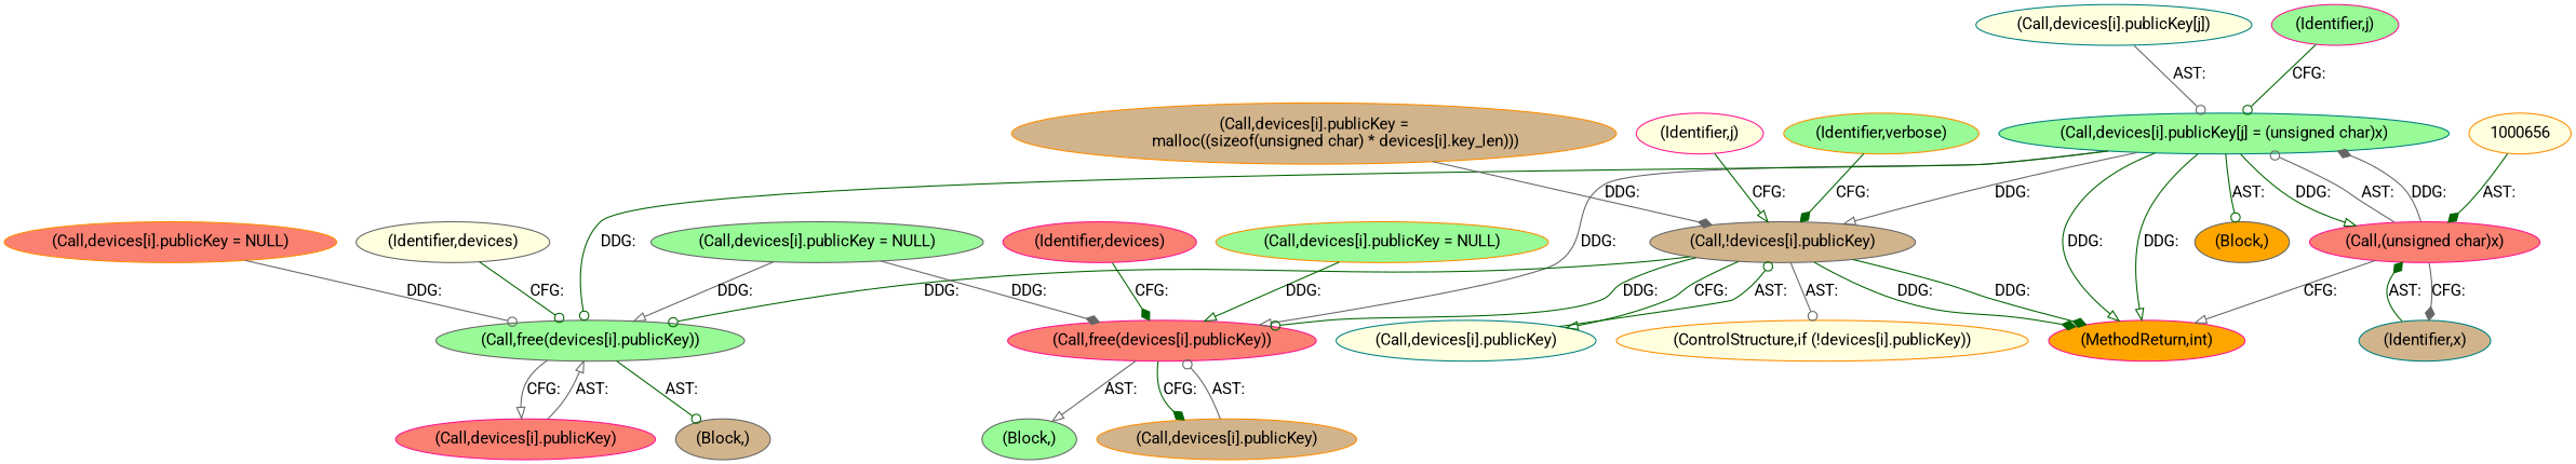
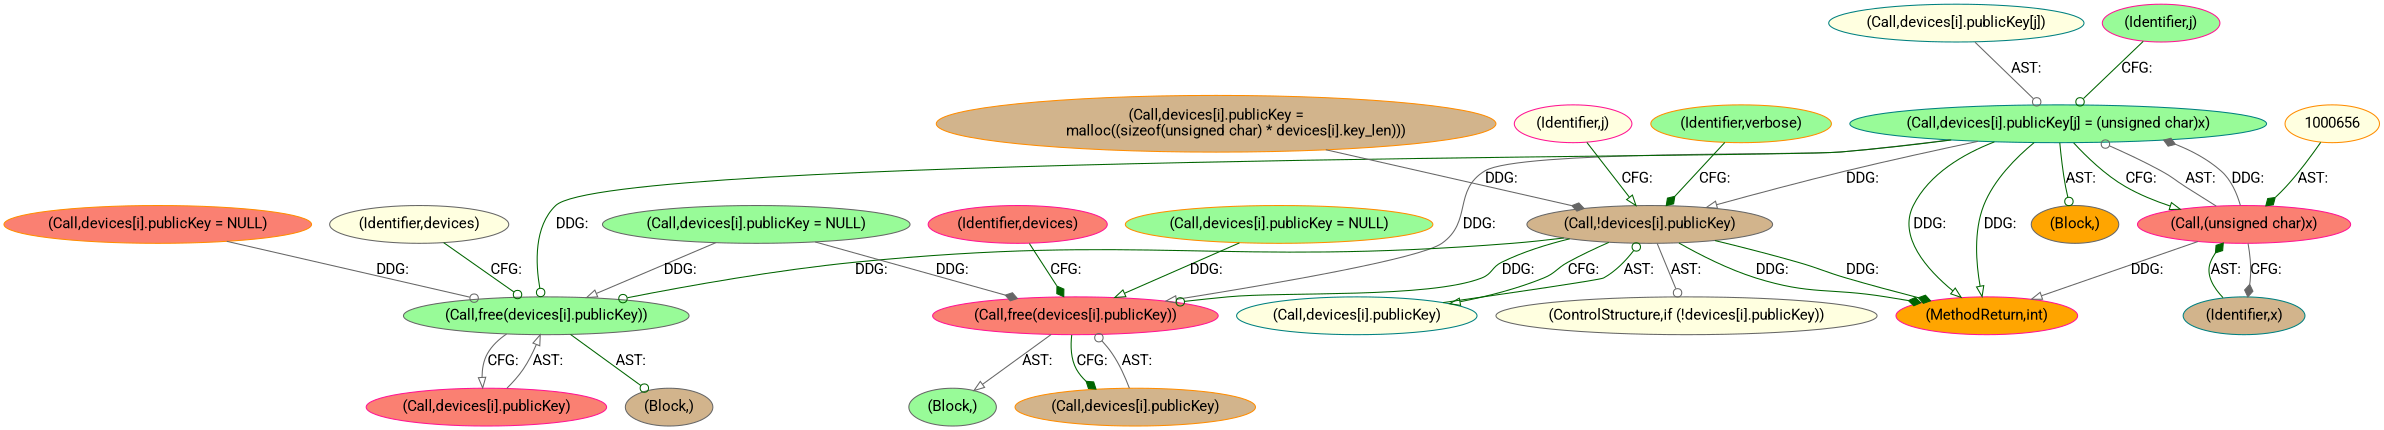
  digraph {
    fontname=Roboto
    node [color=gray40 fillcolor=palegreen fontname=Roboto style=filled]
    edge [arrowhead=onormal color=darkgreen fontname=Roboto]
    n1 [color=teal label="(Call,devices[i].publicKey[j] = (unsigned char)x)"]
    n2 [color=deeppink fillcolor=salmon label="(Call,(unsigned char)x)"]
    n3 [color=deeppink fillcolor=salmon label="(Call,free(devices[i].publicKey))"]
    n4 [fillcolor=tan label="(Call,!devices[i].publicKey)"]
    n5 [label="(Call,free(devices[i].publicKey))"]
    n6 [color=deeppink fillcolor=orange label="(MethodReturn,int)"]
    n7 [fillcolor=orange label="(Block,)"]
    n8 [color=teal fillcolor=tan label="(Identifier,x)"]
    n9 [label="(Block,)"]
    n10 [color=darkorange fillcolor=tan label="(Call,devices[i].publicKey)"]
    n11 [color=teal fillcolor=lightyellow label="(Call,devices[i].publicKey)"]
-   n12 [color=darkorange fillcolor=lightyellow label="(ControlStructure,if (!devices[i].publicKey))"]
+   n12 [fillcolor=lightyellow label="(ControlStructure,if (!devices[i].publicKey))"]
    n13 [color=deeppink fillcolor=salmon label="(Call,devices[i].publicKey)"]
    n14 [fillcolor=tan label="(Block,)"]
    n15 [fillcolor=lightyellow label="(Identifier,devices)"]
    n16 [color=darkorange label="(Identifier,verbose)"]
    n17 [label="(Call,devices[i].publicKey = NULL)"]
    n18 [color=darkorange fillcolor=salmon label="(Call,devices[i].publicKey = NULL)"]
    n19 [color=teal fillcolor=lightyellow label="(Call,devices[i].publicKey[j])"]
    n20 [color=deeppink label="(Identifier,j)"]
    n21 [color=darkorange fillcolor=tan label="(Call,devices[i].publicKey =\n          malloc((sizeof(unsigned char) * devices[i].key_len)))"]
    n22 [color=deeppink fillcolor=lightyellow label="(Identifier,j)"]
    n23 [color=deeppink fillcolor=salmon label="(Identifier,devices)"]
    n24 [color=darkorange label="(Call,devices[i].publicKey = NULL)"]
    n25 [color=darkorange fillcolor=lightyellow label=1000656]
-   n1 -> n2 [label="DDG: "]
+   n1 -> n2 [label="CFG: "]
    n1 -> n3 [color=gray40 label="DDG: "]
    n1 -> n4 [color=gray40 label="DDG: "]
    n1 -> n5 [arrowhead=odot label="DDG: "]
    n1 -> n6 [label="DDG: "]
    n1 -> n6 [label="DDG: "]
    n1 -> n7 [arrowhead=odot label="AST: "]
    n2 -> n1 [arrowhead=odot color=gray40 label="AST: "]
    n2 -> n1 [arrowhead=diamond color=gray40 label="DDG: "]
-   n2 -> n6 [color=gray40 label="CFG: "]
+   n2 -> n6 [color=gray40 label="DDG: "]
    n2 -> n8 [arrowhead=diamond color=gray40 label="CFG: "]
    n3 -> n9 [color=gray40 label="AST: "]
    n3 -> n10 [arrowhead=diamond label="CFG: "]
    n4 -> n3 [arrowhead=odot label="DDG: "]
    n4 -> n5 [arrowhead=odot label="DDG: "]
    n4 -> n6 [arrowhead=diamond label="DDG: "]
    n4 -> n6 [arrowhead=diamond label="DDG: "]
    n4 -> n11 [label="CFG: "]
    n4 -> n12 [arrowhead=odot color=gray40 label="AST: "]
    n5 -> n13 [color=gray40 label="CFG: "]
    n5 -> n14 [arrowhead=odot label="AST: "]
    n8 -> n2 [arrowhead=diamond label="AST: "]
    n10 -> n3 [arrowhead=odot color=gray40 label="AST: "]
    n11 -> n4 [arrowhead=odot label="AST: "]
    n13 -> n5 [color=gray40 label="AST: "]
    n15 -> n5 [arrowhead=odot label="CFG: "]
    n16 -> n4 [arrowhead=diamond label="CFG: "]
    n17 -> n3 [arrowhead=diamond color=gray40 label="DDG: "]
    n17 -> n5 [color=gray40 label="DDG: "]
    n18 -> n5 [arrowhead=odot color=gray40 label="DDG: "]
    n19 -> n1 [arrowhead=odot color=gray40 label="AST: "]
    n20 -> n1 [arrowhead=odot label="CFG: "]
    n21 -> n4 [arrowhead=diamond color=gray40 label="DDG: "]
    n22 -> n4 [label="CFG: "]
    n23 -> n3 [arrowhead=diamond label="CFG: "]
    n24 -> n3 [label="DDG: "]
    n25 -> n2 [arrowhead=diamond label="AST: "]
  }
